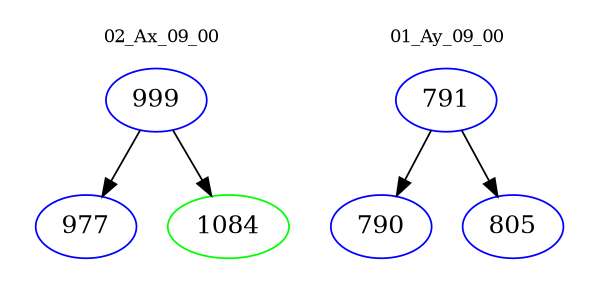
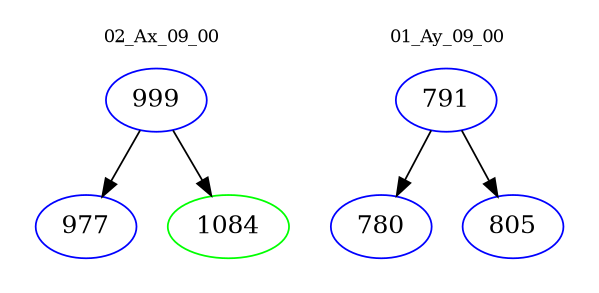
  digraph {
    node [color=blue]
    edge [color=black]
    n1 [label=999]
    n2 [label=977]
    n3 [color=green label=1084]
    n4 [label=791]
-   n5 [label=790]
+   n5 [label=780]
    n6 [label=805]
    subgraph cluster_1 {
      color=white
      fontsize=10
      label="02_Ax_09_00"
      n1
      n2
      n3
    }
    subgraph cluster_2 {
      color=white
      fontsize=10
      label="01_Ay_09_00"
      n4
      n5
      n6
    }
    n1 -> n2
    n1 -> n3
    n4 -> n5
    n4 -> n6
  }
